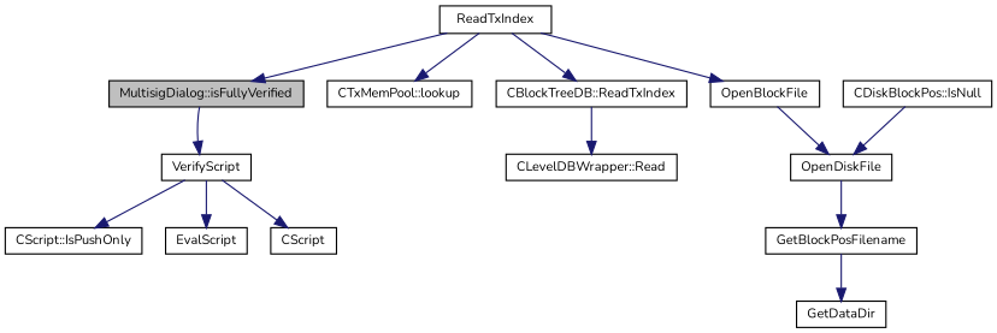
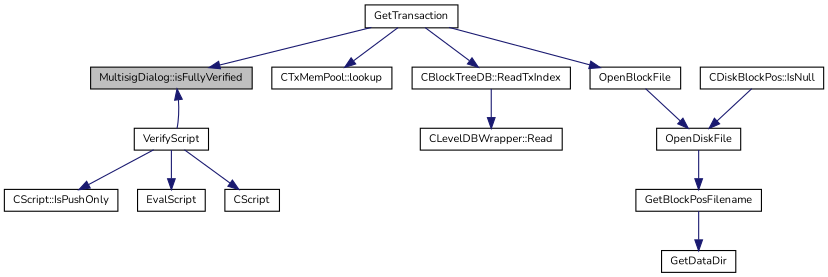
  digraph {
    fontname=Nunito
    rankdir=TB
    node [color=black fillcolor=white fontname=Nunito fontsize=10 shape=record style=filled]
    edge [color=midnightblue fontname=Nunito fontsize=10 labelfontname=Helvetica labelfontsize=10 style=solid]
    n1 [fillcolor=grey75 fontcolor=black height=0.2 label="MultisigDialog::isFullyVerified" width=0.4]
    n2 [height=0.2 label=VerifyScript width=0.4]
-   n3 [height=0.2 label=ReadTxIndex width=0.4]
+   n3 [height=0.2 label=GetTransaction width=0.4]
    n4 [height=0.2 label="CTxMemPool::lookup" width=0.4]
    n5 [height=0.2 label="CBlockTreeDB::ReadTxIndex" width=0.4]
    n6 [height=0.2 label=OpenBlockFile width=0.4]
    n7 [height=0.2 label="CScript::IsPushOnly" width=0.4]
    n8 [height=0.2 label=EvalScript width=0.4]
    n9 [height=0.2 label=CScript width=0.4]
    n10 [height=0.2 label="CLevelDBWrapper::Read" width=0.4]
    n11 [height=0.2 label=OpenDiskFile width=0.4]
    n12 [height=0.2 label=GetBlockPosFilename width=0.4]
    n13 [height=0.2 label="CDiskBlockPos::IsNull" width=0.4]
    n14 [height=0.2 label=GetDataDir width=0.4]
-   n1 -> n2
+   n2 -> n1
    n2 -> n7
    n2 -> n8
    n2 -> n9
    n3 -> n1
    n3 -> n4
    n3 -> n5
    n3 -> n6
    n5 -> n10
    n6 -> n11
    n11 -> n12
    n12 -> n14
    n13 -> n11
  }
